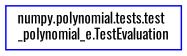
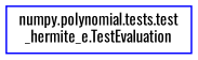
  digraph {
    rankdir=TB
    fontname=Oswald
-   n1 [color=blue fillcolor=white fontname=Oswald fontsize=10 height=0.2 label="numpy.polynomial.tests.test\l_polynomial_e.TestEvaluation" shape=box style=filled width=0.4]
+   n1 [color=blue fillcolor=white fontname=Oswald fontsize=10 height=0.2 label="numpy.polynomial.tests.test\l_hermite_e.TestEvaluation" shape=box style=filled width=0.4]
  }
